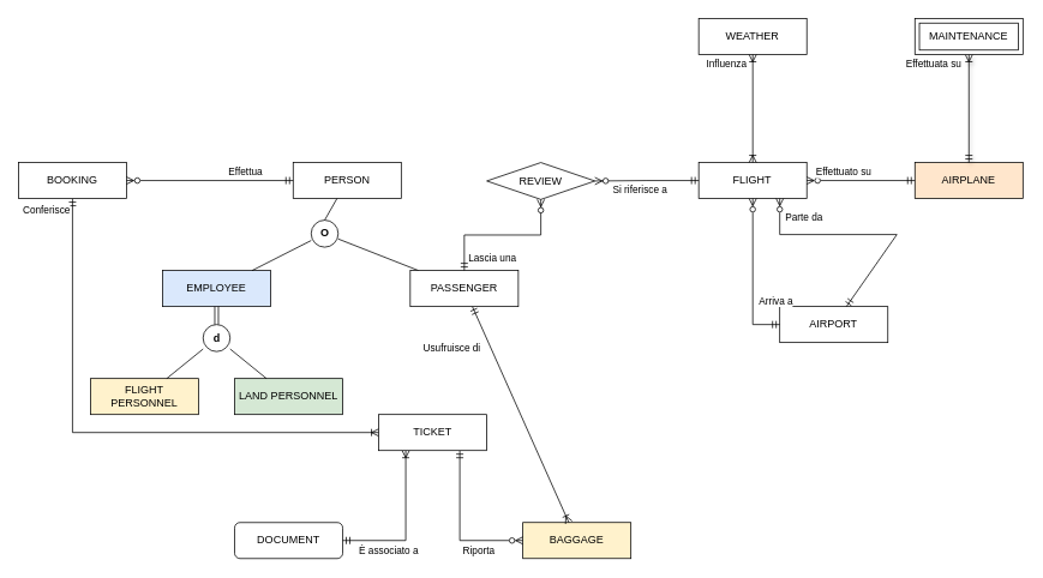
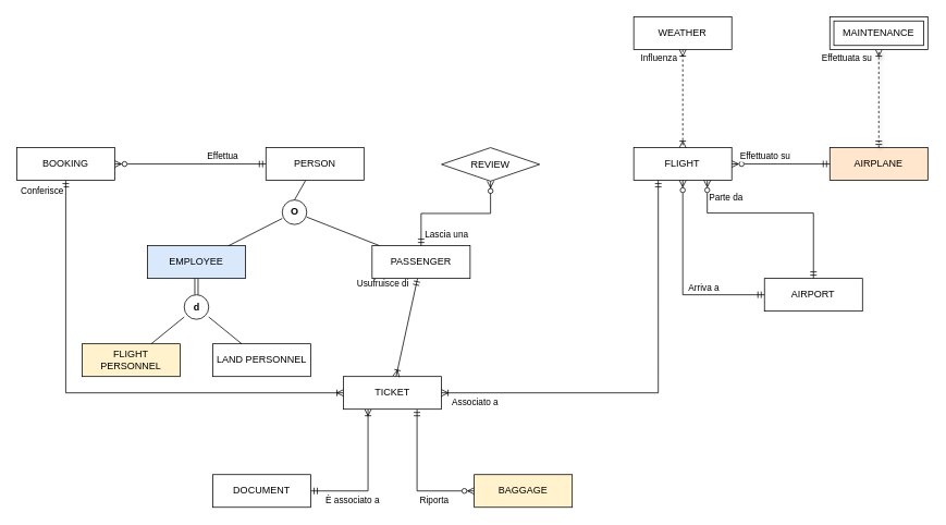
  <mxCell id="0" />
  <mxCell id="1" parent="0" />
  <mxCell id="2" value="" style="verticalLabelPosition=bottom;verticalAlign=top;html=1;shape=mxgraph.flowchart.on-page_reference;spacingBottom=6;" vertex="1" parent="1"><mxGeometry x="345" y="244" width="30" height="30" as="geometry" /></mxCell>
  <mxCell id="3" value="BAGGAGE" style="whiteSpace=wrap;html=1;align=center;fillColor=#fff2cc;" vertex="1" parent="1"><mxGeometry x="580" y="580" width="120" height="40" as="geometry" /></mxCell>
- <mxCell id="4" value="DOCUMENT" style="whiteSpace=wrap;html=1;align=center;rounded=1;" vertex="1" parent="1"><mxGeometry x="260" y="580" width="120" height="40" as="geometry" /></mxCell>
+ <mxCell id="4" value="DOCUMENT" style="whiteSpace=wrap;html=1;align=center;" vertex="1" parent="1"><mxGeometry x="260" y="580" width="120" height="40" as="geometry" /></mxCell>
  <mxCell id="5" value="FLIGHT" style="whiteSpace=wrap;html=1;align=center;" vertex="1" parent="1"><mxGeometry x="775.27" y="180" width="120" height="40" as="geometry" /></mxCell>
  <mxCell id="6" value="PERSON" style="whiteSpace=wrap;html=1;align=center;" vertex="1" parent="1"><mxGeometry x="325" y="180" width="120" height="40" as="geometry" /></mxCell>
- <mxCell id="7" value="AIRPORT" style="whiteSpace=wrap;html=1;align=center;" vertex="1" parent="1"><mxGeometry x="865.27" y="340" width="120" height="40" as="geometry" /></mxCell>
+ <mxCell id="7" value="AIRPORT" style="whiteSpace=wrap;html=1;align=center;" vertex="1" parent="1"><mxGeometry x="935.27" y="340" width="120" height="40" as="geometry" /></mxCell>
  <mxCell id="8" value="AIRPLANE" style="whiteSpace=wrap;html=1;align=center;fillColor=#ffe6cc;" vertex="1" parent="1"><mxGeometry x="1015.27" y="180" width="120" height="40" as="geometry" /></mxCell>
  <mxCell id="9" value="" style="fontSize=12;html=1;endArrow=ERzeroToMany;rounded=0;endFill=0;startArrow=ERmandOne;startFill=0;edgeStyle=orthogonalEdgeStyle;exitX=0.75;exitY=1;exitDx=0;exitDy=0;entryX=0;entryY=0.5;entryDx=0;entryDy=0;" edge="1" parent="1" source="27" target="3"><mxGeometry width="100" height="100" relative="1" as="geometry"><mxPoint x="525.27" y="510" as="sourcePoint" /><mxPoint x="655.27" y="310" as="targetPoint" /></mxGeometry></mxCell>
  <mxCell id="10" value="Riporta" style="edgeLabel;html=1;align=center;verticalAlign=middle;resizable=0;points=[];" connectable="0" vertex="1" parent="9"><mxGeometry x="-0.729" relative="1" as="geometry"><mxPoint x="20" y="87" as="offset" /></mxGeometry></mxCell>
  <mxCell id="11" value="" style="fontSize=12;html=1;endArrow=ERmandOne;rounded=0;startArrow=ERoneToMany;startFill=0;endFill=0;edgeStyle=orthogonalEdgeStyle;entryX=1;entryY=0.5;entryDx=0;entryDy=0;" edge="1" parent="1" source="27" target="4"><mxGeometry width="100" height="100" relative="1" as="geometry"><mxPoint x="235.27" y="520" as="sourcePoint" /><mxPoint x="440" y="580" as="targetPoint" /><Array as="points"><mxPoint x="450" y="600" /></Array></mxGeometry></mxCell>
  <mxCell id="12" value="È associato a" style="edgeLabel;html=1;align=center;verticalAlign=middle;resizable=0;points=[];" connectable="0" vertex="1" parent="11"><mxGeometry x="-0.35" y="-1" relative="1" as="geometry"><mxPoint x="-19" y="55" as="offset" /></mxGeometry></mxCell>
  <mxCell id="13" value="" style="fontSize=12;html=1;endArrow=ERzeroToMany;rounded=0;endFill=0;startArrow=ERmandOne;startFill=0;" edge="1" parent="1" source="8" target="5"><mxGeometry width="100" height="100" relative="1" as="geometry"><mxPoint x="965.27" y="450" as="sourcePoint" /><mxPoint x="965.27" y="330" as="targetPoint" /></mxGeometry></mxCell>
  <mxCell id="14" value="Effettuato su" style="edgeLabel;html=1;align=center;verticalAlign=middle;resizable=0;points=[];" connectable="0" vertex="1" parent="13"><mxGeometry x="-0.45" y="-1" relative="1" as="geometry"><mxPoint x="-47" y="-9" as="offset" /></mxGeometry></mxCell>
  <mxCell id="15" value="" style="fontSize=12;html=1;endArrow=ERzeroToMany;rounded=0;entryX=0.5;entryY=1;entryDx=0;entryDy=0;endFill=0;startArrow=ERmandOne;startFill=0;" edge="1" parent="1" source="7" target="5"><mxGeometry width="100" height="100" relative="1" as="geometry"><mxPoint x="845.27" y="370" as="sourcePoint" /><mxPoint x="845.27" y="280" as="targetPoint" /><Array as="points"><mxPoint x="835.27" y="360" /></Array></mxGeometry></mxCell>
  <mxCell id="16" value="Arriva a" style="edgeLabel;html=1;align=center;verticalAlign=middle;resizable=0;points=[];" connectable="0" vertex="1" parent="15"><mxGeometry x="0.525" relative="1" as="geometry"><mxPoint x="25" y="73" as="offset" /></mxGeometry></mxCell>
  <mxCell id="17" value="" style="fontSize=12;html=1;endArrow=ERzeroToMany;rounded=0;entryX=0.75;entryY=1;entryDx=0;entryDy=0;endFill=0;startArrow=ERmandOne;startFill=0;" edge="1" parent="1" source="7" target="5"><mxGeometry width="100" height="100" relative="1" as="geometry"><mxPoint x="954.65" y="340" as="sourcePoint" /><mxPoint x="875.27" y="250" as="targetPoint" /><Array as="points"><mxPoint x="995.27" y="260" /><mxPoint x="865.27" y="260" /></Array></mxGeometry></mxCell>
  <mxCell id="18" value="Parte da" style="edgeLabel;html=1;align=center;verticalAlign=middle;resizable=0;points=[];" connectable="0" vertex="1" parent="17"><mxGeometry x="0.504" y="1" relative="1" as="geometry"><mxPoint y="-21" as="offset" /></mxGeometry></mxCell>
  <mxCell id="19" value="WEATHER" style="whiteSpace=wrap;html=1;align=center;" vertex="1" parent="1"><mxGeometry x="775.27" y="20" width="120" height="40" as="geometry" /></mxCell>
- <mxCell id="20" value="" style="fontSize=12;html=1;endArrow=ERoneToMany;rounded=0;endFill=0;startArrow=ERoneToMany;startFill=0;" edge="1" parent="1" source="19" target="5"><mxGeometry width="100" height="100" relative="1" as="geometry"><mxPoint x="834.27" y="50" as="sourcePoint" /><mxPoint x="834.65" y="180" as="targetPoint" /></mxGeometry></mxCell>
+ <mxCell id="20" value="" style="fontSize=12;html=1;endArrow=ERoneToMany;rounded=0;endFill=0;startArrow=ERoneToMany;startFill=0;dashed=1;" edge="1" parent="1" source="19" target="5"><mxGeometry width="100" height="100" relative="1" as="geometry"><mxPoint x="834.27" y="50" as="sourcePoint" /><mxPoint x="834.65" y="180" as="targetPoint" /></mxGeometry></mxCell>
  <mxCell id="21" value="Influenza" style="edgeLabel;html=1;align=center;verticalAlign=middle;resizable=0;points=[];" connectable="0" vertex="1" parent="20"><mxGeometry x="-0.483" y="-3" relative="1" as="geometry"><mxPoint x="-27" y="-21" as="offset" /></mxGeometry></mxCell>
- <mxCell id="22" value="" style="fontSize=12;html=1;endArrow=ERoneToMany;rounded=0;endFill=0;startArrow=ERmandOne;startFill=0;shadow=1;startSize=6;strokeWidth=1;strokeColor=default;jumpStyle=none;sketch=0;" edge="1" parent="1" source="8" target="34"><mxGeometry width="100" height="100" relative="1" as="geometry"><mxPoint x="1074.64" y="180" as="sourcePoint" /><mxPoint x="1075.27" y="60" as="targetPoint" /></mxGeometry></mxCell>
+ <mxCell id="22" value="" style="fontSize=12;html=1;endArrow=ERoneToMany;rounded=0;endFill=0;startArrow=ERmandOne;startFill=0;shadow=1;startSize=6;strokeWidth=1;strokeColor=default;jumpStyle=none;sketch=0;dashed=1;" edge="1" parent="1" source="8" target="34"><mxGeometry width="100" height="100" relative="1" as="geometry"><mxPoint x="1074.64" y="180" as="sourcePoint" /><mxPoint x="1075.27" y="60" as="targetPoint" /></mxGeometry></mxCell>
  <mxCell id="23" value="Effettuata su" style="edgeLabel;html=1;align=center;verticalAlign=middle;resizable=0;points=[];" connectable="0" vertex="1" parent="22"><mxGeometry x="0.583" y="-5" relative="1" as="geometry"><mxPoint x="-45" y="-15" as="offset" /></mxGeometry></mxCell>
  <mxCell id="24" value="" style="endArrow=none;html=1;rounded=0;" edge="1" parent="1" source="35" target="2"><mxGeometry relative="1" as="geometry"><mxPoint x="515.27" y="340" as="sourcePoint" /><mxPoint x="410" y="293.29" as="targetPoint" /></mxGeometry></mxCell>
  <mxCell id="25" value="" style="edgeStyle=orthogonalEdgeStyle;rounded=0;orthogonalLoop=1;jettySize=auto;html=1;startArrow=ERoneToMany;startFill=0;endArrow=ERmandOne;endFill=0;" edge="1" parent="1" source="27" target="29"><mxGeometry relative="1" as="geometry"><mxPoint x="140" y="280" as="sourcePoint" /></mxGeometry></mxCell>
  <mxCell id="26" value="Conferisce" style="edgeLabel;html=1;align=center;verticalAlign=middle;resizable=0;points=[];" connectable="0" vertex="1" parent="25"><mxGeometry x="0.889" y="2" relative="1" as="geometry"><mxPoint x="-28" y="-21" as="offset" /></mxGeometry></mxCell>
  <mxCell id="27" value="TICKET" style="whiteSpace=wrap;html=1;align=center;" vertex="1" parent="1"><mxGeometry x="420" y="460" width="120" height="40" as="geometry" /></mxCell>
- <mxCell id="28" value="Usufruisce di" style="endArrow=ERoneToMany;html=1;rounded=0;endFill=0;startArrow=ERmandOne;startFill=0;" edge="1" parent="1" source="35" target="3"><mxGeometry x="-0.75" y="-40" relative="1" as="geometry"><mxPoint x="275.27" y="380" as="sourcePoint" /><mxPoint x="585.27" y="110" as="targetPoint" /><mxPoint as="offset" /></mxGeometry></mxCell>
+ <mxCell id="28" value="Usufruisce di" style="endArrow=ERoneToMany;html=1;rounded=0;endFill=0;startArrow=ERmandOne;startFill=0;" edge="1" parent="1" source="35" target="27"><mxGeometry x="-0.75" y="-40" relative="1" as="geometry"><mxPoint x="275.27" y="380" as="sourcePoint" /><mxPoint x="585.27" y="110" as="targetPoint" /><mxPoint as="offset" /></mxGeometry></mxCell>
  <mxCell id="29" value="BOOKING" style="whiteSpace=wrap;html=1;" vertex="1" parent="1"><mxGeometry y="180" width="120" height="40" as="geometry" x="20" /></mxCell>
  <mxCell id="30" value="" style="edgeStyle=orthogonalEdgeStyle;rounded=0;orthogonalLoop=1;jettySize=auto;html=1;startArrow=ERzeroToMany;startFill=0;endArrow=ERmandOne;endFill=0;entryX=0;entryY=0.5;entryDx=0;entryDy=0;" edge="1" parent="1" source="29" target="6"><mxGeometry relative="1" as="geometry"><mxPoint x="180" y="200" as="sourcePoint" /><mxPoint x="230" y="200" as="targetPoint" /><Array as="points" /></mxGeometry></mxCell>
  <mxCell id="31" value="Effettua" style="edgeLabel;html=1;align=center;verticalAlign=middle;resizable=0;points=[];" connectable="0" vertex="1" parent="30"><mxGeometry x="0.267" y="2" relative="1" as="geometry"><mxPoint x="14" y="-8" as="offset" /></mxGeometry></mxCell>
  <mxCell id="32" value="" style="endArrow=none;html=1;rounded=0;shadow=0;sketch=0;entryX=0.5;entryY=0;entryDx=0;entryDy=0;entryPerimeter=0;strokeWidth=1;" edge="1" parent="1" source="6" target="2"><mxGeometry relative="1" as="geometry"><mxPoint x="440" y="280" as="sourcePoint" /><mxPoint x="600" y="280" as="targetPoint" /></mxGeometry></mxCell>
  <mxCell id="33" value="O" style="text;html=1;align=center;verticalAlign=middle;resizable=0;points=[];autosize=1;strokeColor=none;fillColor=none;fontStyle=1" vertex="1" parent="1"><mxGeometry x="350" y="249" width="20" height="20" as="geometry" /></mxCell>
  <mxCell id="34" value="MAINTENANCE" style="shape=ext;margin=3;double=1;whiteSpace=wrap;html=1;align=center;" vertex="1" parent="1"><mxGeometry x="1015.27" y="20" width="120" height="40" as="geometry" /></mxCell>
  <mxCell id="35" value="PASSENGER" style="whiteSpace=wrap;html=1;align=center;" vertex="1" parent="1"><mxGeometry x="455" y="300" width="120" height="40" as="geometry" /></mxCell>
  <mxCell id="36" value="FLIGHT PERSONNEL" style="whiteSpace=wrap;html=1;align=center;fillColor=#fff2cc;" vertex="1" parent="1"><mxGeometry x="100" y="420" width="120" height="40" as="geometry" /></mxCell>
  <mxCell id="37" value="REVIEW" style="rhombus;whiteSpace=wrap;html=1;" vertex="1" parent="1"><mxGeometry x="540" y="180" width="120" height="41" as="geometry" /></mxCell>
  <mxCell id="38" value="" style="fontSize=12;html=1;endArrow=ERzeroToMany;endFill=1;rounded=0;startArrow=ERmandOne;startFill=0;edgeStyle=orthogonalEdgeStyle;" edge="1" parent="1" source="35" target="37"><mxGeometry width="100" height="100" relative="1" as="geometry"><mxPoint x="565.27" y="460" as="sourcePoint" /><mxPoint x="665.27" y="360" as="targetPoint" /></mxGeometry></mxCell>
  <mxCell id="39" value="Lascia una" style="edgeLabel;html=1;align=center;verticalAlign=middle;resizable=0;points=[];" connectable="0" vertex="1" parent="38"><mxGeometry x="-0.693" y="-4" relative="1" as="geometry"><mxPoint x="26" y="10" as="offset" /></mxGeometry></mxCell>
- <mxCell id="40" value="" style="fontSize=12;html=1;endArrow=ERzeroToMany;endFill=1;rounded=0;startArrow=ERmandOne;startFill=0;edgeStyle=orthogonalEdgeStyle;" edge="1" parent="1" source="5" target="37"><mxGeometry width="100" height="100" relative="1" as="geometry"><mxPoint x="655.27" y="360" as="sourcePoint" /><mxPoint x="755.27" y="310" as="targetPoint" /></mxGeometry></mxCell>
- <mxCell id="41" value="Si riferisce a" style="edgeLabel;html=1;align=center;verticalAlign=middle;resizable=0;points=[];" connectable="0" vertex="1" parent="40"><mxGeometry x="0.405" relative="1" as="geometry"><mxPoint x="15" y="10" as="offset" /></mxGeometry></mxCell>
  <mxCell id="42" value="EMPLOYEE" style="whiteSpace=wrap;html=1;align=center;fillColor=#dae8fc;" vertex="1" parent="1"><mxGeometry x="180" y="300" width="120" height="40" as="geometry" /></mxCell>
  <mxCell id="43" value="" style="endArrow=none;html=1;rounded=0;" edge="1" parent="1" source="42" target="2"><mxGeometry relative="1" as="geometry"><mxPoint x="370" y="350" as="sourcePoint" /><mxPoint x="320" y="300" as="targetPoint" /></mxGeometry></mxCell>
  <mxCell id="44" value="" style="verticalLabelPosition=bottom;verticalAlign=top;html=1;shape=mxgraph.flowchart.on-page_reference;spacingBottom=6;" vertex="1" parent="1"><mxGeometry x="225" y="360" width="30" height="30" as="geometry" /></mxCell>
  <mxCell id="45" value="d" style="text;html=1;align=center;verticalAlign=middle;resizable=0;points=[];autosize=1;strokeColor=none;fillColor=none;fontStyle=1" vertex="1" parent="1"><mxGeometry x="230" y="365" width="20" height="20" as="geometry" /></mxCell>
- <mxCell id="46" value="LAND PERSONNEL" style="whiteSpace=wrap;html=1;align=center;fillColor=#d5e8d4;" vertex="1" parent="1"><mxGeometry x="260" y="420" width="120" height="40" as="geometry" /></mxCell>
+ <mxCell id="46" value="LAND PERSONNEL" style="whiteSpace=wrap;html=1;align=center;" vertex="1" parent="1"><mxGeometry x="260" y="420" width="120" height="40" as="geometry" /></mxCell>
  <mxCell id="47" value="" style="endArrow=none;html=1;rounded=0;shadow=0;sketch=0;strokeWidth=1;shape=link;" edge="1" parent="1" source="44" target="42"><mxGeometry relative="1" as="geometry"><mxPoint x="310" y="360" as="sourcePoint" /><mxPoint x="370" y="254" as="targetPoint" /></mxGeometry></mxCell>
  <mxCell id="48" value="" style="endArrow=none;html=1;rounded=0;" edge="1" parent="1" source="46" target="44"><mxGeometry relative="1" as="geometry"><mxPoint x="379.996" y="393.38" as="sourcePoint" /><mxPoint x="270" y="370" as="targetPoint" /></mxGeometry></mxCell>
  <mxCell id="49" value="" style="endArrow=none;html=1;rounded=0;" edge="1" parent="1" source="36" target="44"><mxGeometry relative="1" as="geometry"><mxPoint x="305.385" y="430" as="sourcePoint" /><mxPoint x="265" y="397.188" as="targetPoint" /></mxGeometry></mxCell>
+ <mxCell id="50" value="" style="fontSize=12;html=1;endArrow=ERmandOne;rounded=0;entryX=0.25;entryY=1;entryDx=0;entryDy=0;edgeStyle=orthogonalEdgeStyle;startArrow=ERoneToMany;startFill=0;" edge="1" parent="1" source="27" target="5"><mxGeometry width="100" height="100" relative="1" as="geometry"><mxPoint x="430" y="380" as="sourcePoint" /><mxPoint x="530" y="280" as="targetPoint" /></mxGeometry></mxCell>
+ <mxCell id="51" value="Associato a" style="edgeLabel;html=1;align=center;verticalAlign=middle;resizable=0;points=[];" connectable="0" vertex="1" parent="50"><mxGeometry x="-0.727" y="2" relative="1" as="geometry"><mxPoint x="-32" y="12" as="offset" /></mxGeometry></mxCell>
